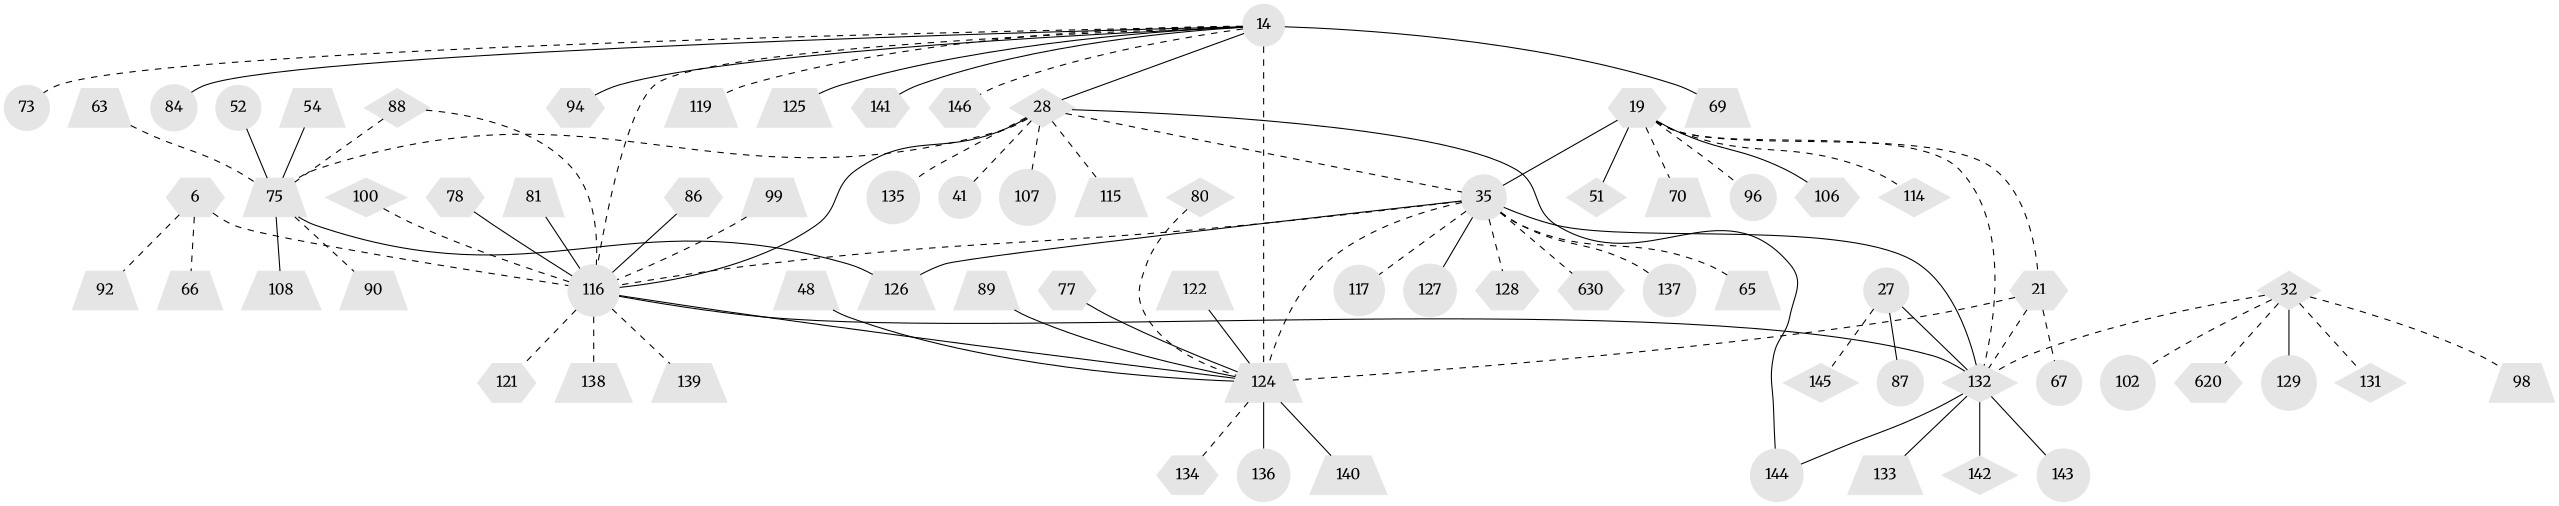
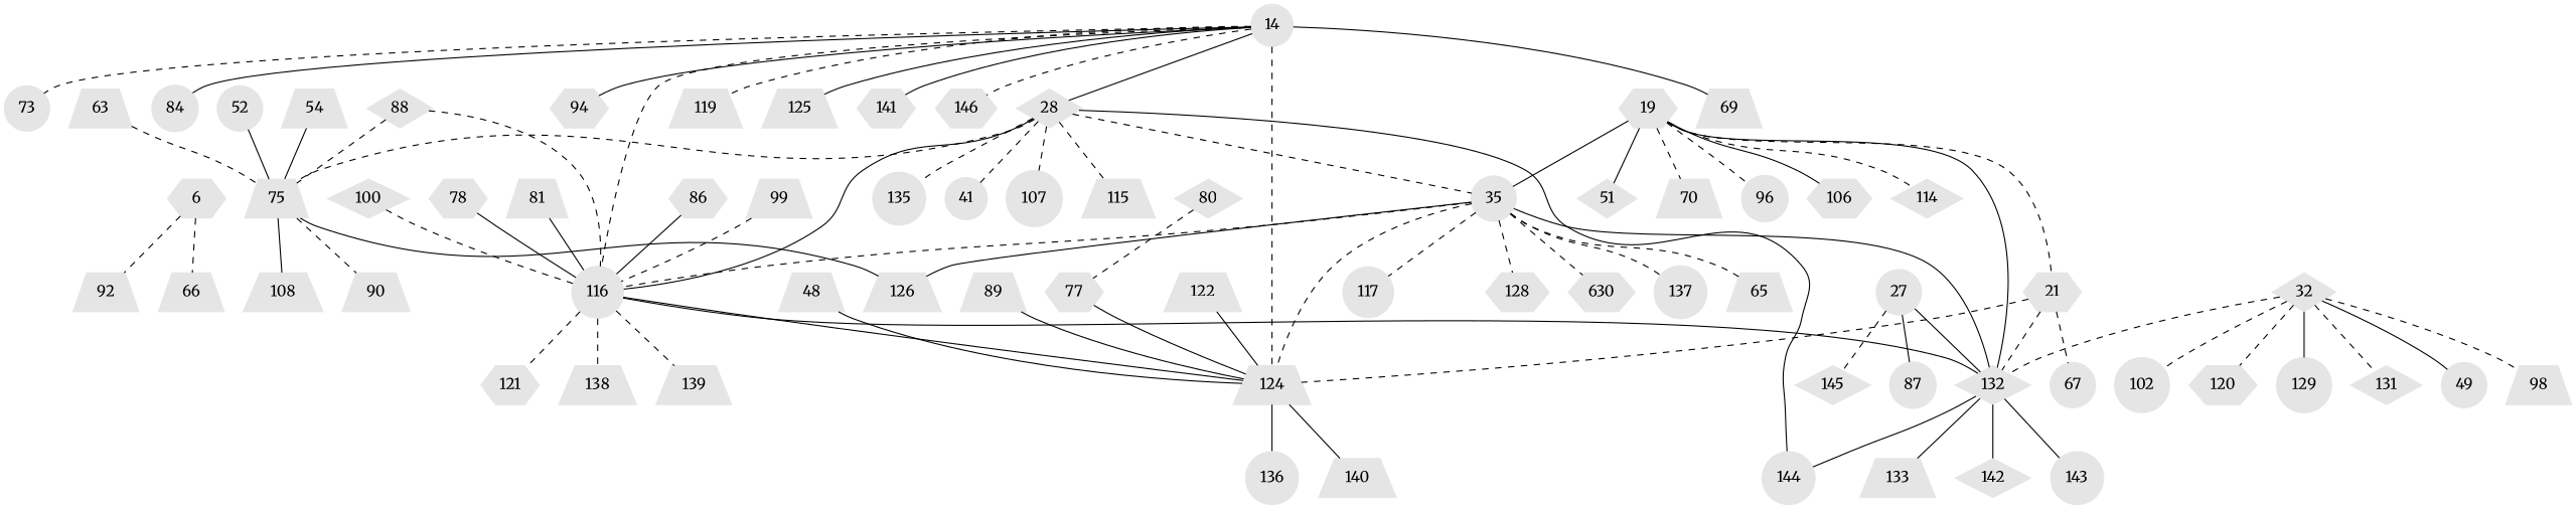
  graph {
    fontname=Merriweather
    node [color=gray90 fontname=Merriweather shape=trapezium style=filled]
    edge [fontname=Merriweather style=dashed]
    6 [shape=hexagon super="+3"]
    66
    92
    116 [shape=circle super="+37+74+5+111+97+57+58+68+71"]
    124 [super="+13"]
    132 [shape=diamond super="+82+104+103+110+118"]
    121 [shape=hexagon super="+55"]
    138
    139 [super="+112"]
    14 [shape=circle super="+9+12"]
    28 [shape=diamond super="+24"]
    69
    73 [shape=circle]
    84 [shape=circle]
    94 [shape=hexagon]
    119 [super="+50"]
    125
    141 [shape=hexagon super="+44"]
    146 [shape=hexagon super="+47+56+59+109"]
    75 [super="+25+46"]
    35 [shape=circle super="+34+33"]
    41 [shape=circle]
    107 [shape=circle]
    115
    135 [shape=circle super="+38"]
    144 [shape=circle]
-   134 [shape=hexagon]
    136 [shape=circle]
    140
    19 [shape=hexagon super="+17"]
    21 [shape=hexagon super="+15"]
    51 [shape=diamond]
    70
    96 [shape=circle super="+40"]
    106 [shape=hexagon]
    114 [shape=diamond super="+64"]
    67 [shape=circle]
    133 [super="+123"]
    142 [shape=diamond]
    143 [shape=circle]
    27 [shape=circle super="+26"]
    87 [shape=circle super="+79"]
    145 [shape=diamond]
    126 [super="+53"]
    90
    108
    65
    117 [shape=circle]
-   127 [shape=circle]
    128 [shape=hexagon]
    n51 [label=630 shape=hexagon]
    137 [shape=circle]
    32 [shape=diamond super="+29+31"]
+   49 [shape=circle]
    98 [super="+72"]
    102 [shape=circle]
-   120 [shape=hexagon label=620]
+   120 [shape=hexagon]
    129 [shape=circle]
    131 [shape=diamond]
    48
    52 [shape=circle]
    54
    63
    77 [shape=hexagon]
    78 [shape=hexagon]
    80 [shape=diamond]
    81 [super="+36"]
    86 [shape=hexagon]
    88 [shape=diamond]
    89
    99
    100 [shape=diamond]
    122
    6 -- 66
    6 -- 92
-   6 -- 116 [weight=10]
    116 -- 124 [style=solid weight=3]
    116 -- 132 [style=solid]
    116 -- 121
    116 -- 138
    116 -- 139
-   124 -- 134
    124 -- 136 [style=solid]
    124 -- 140 [style=solid]
    132 -- 144 [style=solid]
    132 -- 133 [style=solid]
    132 -- 142 [style=solid]
    132 -- 143 [style=solid]
    14 -- 116
    14 -- 124 [weight=12]
    14 -- 28 [style=solid]
    14 -- 69 [style=solid]
    14 -- 73
    14 -- 84 [style=solid]
    14 -- 94 [style=solid]
    14 -- 119
    14 -- 125 [style=solid]
    14 -- 141 [style=solid]
    14 -- 146
    28 -- 116 [style=solid weight=3]
    28 -- 75 [weight=6]
    28 -- 35
    28 -- 41
    28 -- 107
    28 -- 115
    28 -- 135
    28 -- 144 [style=solid]
    75 -- 126 [style=solid]
    75 -- 90
    75 -- 108 [style=solid]
    35 -- 116 [weight=3]
    35 -- 124
    35 -- 132 [style=solid weight=2]
    35 -- 126 [style=solid]
    35 -- 65
    35 -- 117
-   35 -- 127 [style=solid]
    35 -- 128
    35 -- n51
    35 -- 137
-   19 -- 132 [weight=6]
+   19 -- 132 [style=solid weight=6]
    19 -- 35 [style=solid weight=12]
    19 -- 21 [weight=4]
    19 -- 51 [style=solid]
    19 -- 70
    19 -- 96
    19 -- 106 [style=solid]
    19 -- 114
    21 -- 124
    21 -- 132 [weight=6]
    21 -- 67
    27 -- 132 [style=solid]
    27 -- 87 [style=solid]
    27 -- 145
    32 -- 132
+   32 -- 49 [style=solid]
    32 -- 98
    32 -- 102
    32 -- 120
    32 -- 129 [style=solid]
    32 -- 131
    48 -- 124 [style=solid]
    52 -- 75 [style=solid]
    54 -- 75 [style=solid]
    63 -- 75
    77 -- 124 [style=solid]
    78 -- 116 [style=solid]
-   80 -- 124
+   80 -- 77
    81 -- 116 [style=solid]
    86 -- 116 [style=solid]
    88 -- 116
    88 -- 75 [weight=4]
    89 -- 124 [style=solid]
    99 -- 116
    100 -- 116
    122 -- 124 [style=solid]
  }
